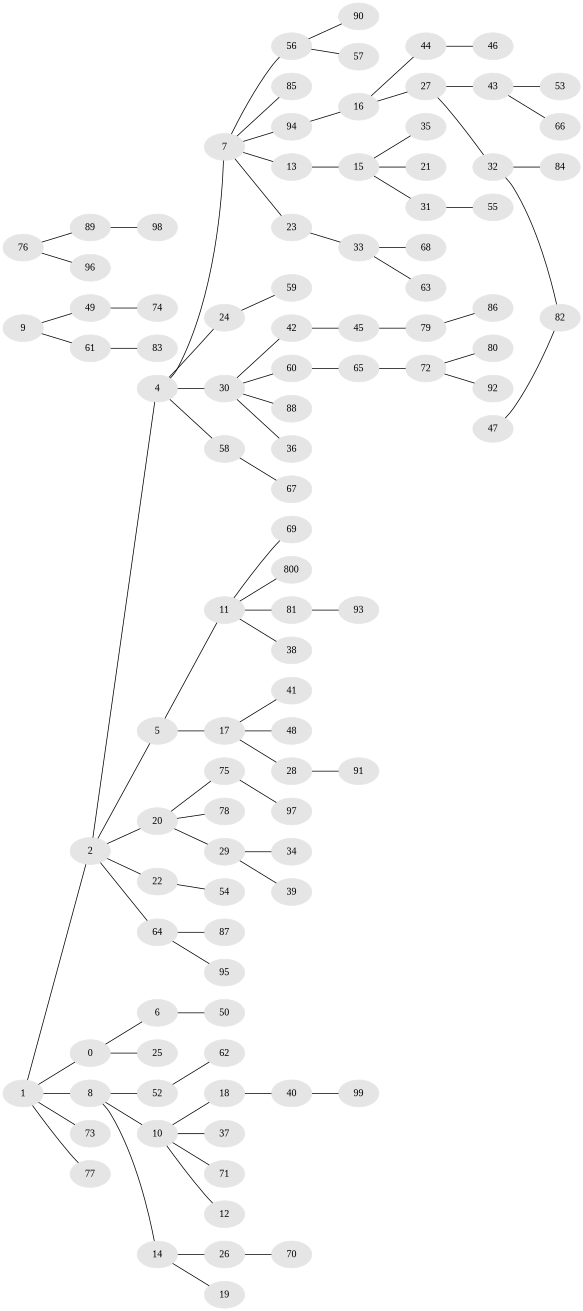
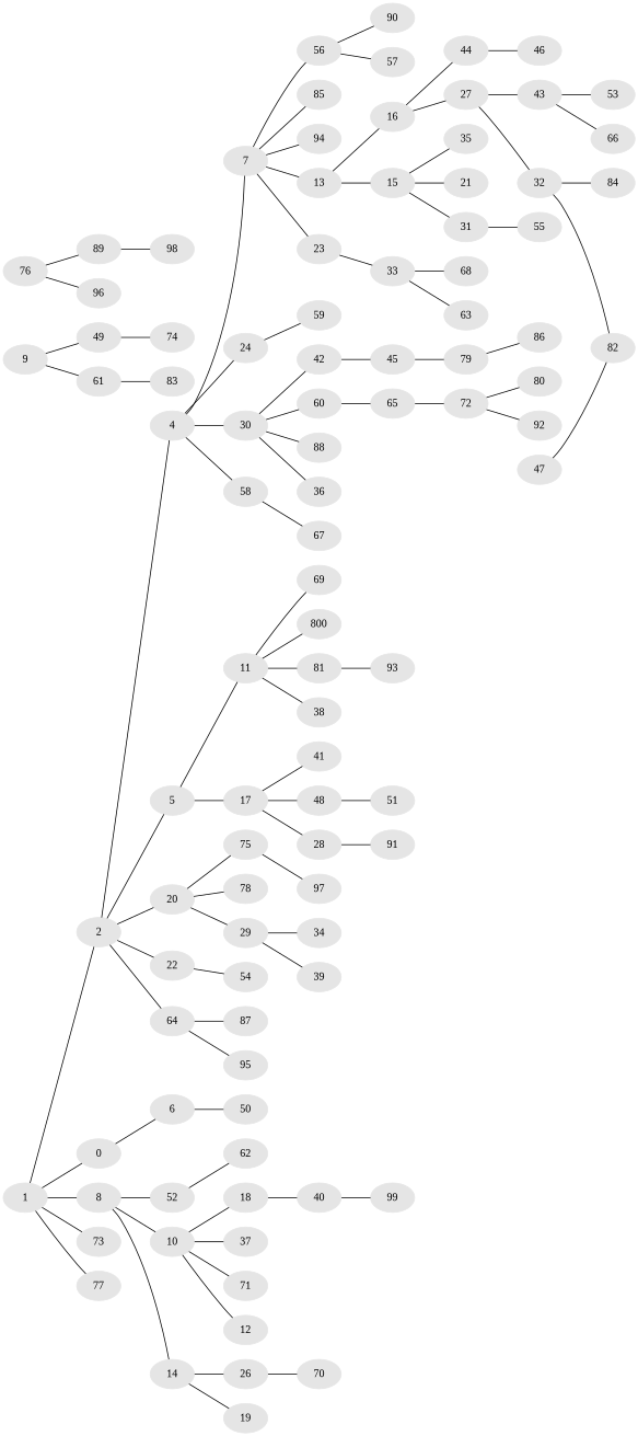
  graph {
    fontname="Liberation Serif"
    rankdir=LR
    node [color=gray90 fontname="Liberation Serif" style=filled]
    edge [fontname="Liberation Serif"]
    1
    2
    n3 [label=0]
    8
    73
    77
    4
    5
    20
    22
    64
    6
-   25
    10
    14
    52
    7
    24
    30
    58
    11
    17
    29
    75
    78
    54
    87
    95
    50
    13
    23
    56
    85
    94
    59
    36
    42
    60
    88
    67
    38
    69
    n43 [label=800]
    81
    28
    41
    48
    9
    49
    61
    15
    16
    33
    57
    90
    12
    18
    37
    71
    19
    26
    62
    74
    83
    40
    21
    31
    35
    27
    44
    70
    55
    32
    43
    46
    91
+   51
    99
    76
    89
    96
    34
    39
    97
    63
    68
    84
    82
    53
    66
    45
    65
    47
    79
    86
    72
    80
    92
    93
    98
    1 -- 2
    1 -- n3
    1 -- 8
    1 -- 73
    1 -- 77
    2 -- 4
    2 -- 5
    2 -- 20
    2 -- 22
    2 -- 64
    n3 -- 6
-   n3 -- 25
    8 -- 10
    8 -- 14
    8 -- 52
    4 -- 7
    4 -- 24
    4 -- 30
    4 -- 58
    5 -- 11
    5 -- 17
    20 -- 29
    20 -- 75
    20 -- 78
    22 -- 54
    64 -- 87
    64 -- 95
    6 -- 50
    10 -- 12
    10 -- 18
    10 -- 37
    10 -- 71
    14 -- 19
    14 -- 26
    52 -- 62
    7 -- 13
    7 -- 23
    7 -- 56
    7 -- 85
    7 -- 94
    24 -- 59
    30 -- 36
    30 -- 42
    30 -- 60
    30 -- 88
    58 -- 67
    11 -- 38
    11 -- 69
    11 -- n43
    11 -- 81
    17 -- 28
    17 -- 41
    17 -- 48
    29 -- 34
    29 -- 39
    75 -- 97
    13 -- 15
-   94 -- 16
+   13 -- 16
    23 -- 33
    56 -- 57
    56 -- 90
    42 -- 45
    60 -- 65
    81 -- 93
    28 -- 91
+   48 -- 51
    9 -- 49
    9 -- 61
    49 -- 74
    61 -- 83
    15 -- 21
    15 -- 31
    15 -- 35
    16 -- 27
    16 -- 44
    33 -- 63
    33 -- 68
    18 -- 40
    26 -- 70
    40 -- 99
    31 -- 55
    27 -- 32
    27 -- 43
    44 -- 46
    32 -- 84
    32 -- 82
    43 -- 53
    43 -- 66
    76 -- 89
    76 -- 96
    89 -- 98
    45 -- 79
    65 -- 72
    47 -- 82
    79 -- 86
    72 -- 80
    72 -- 92
  }
